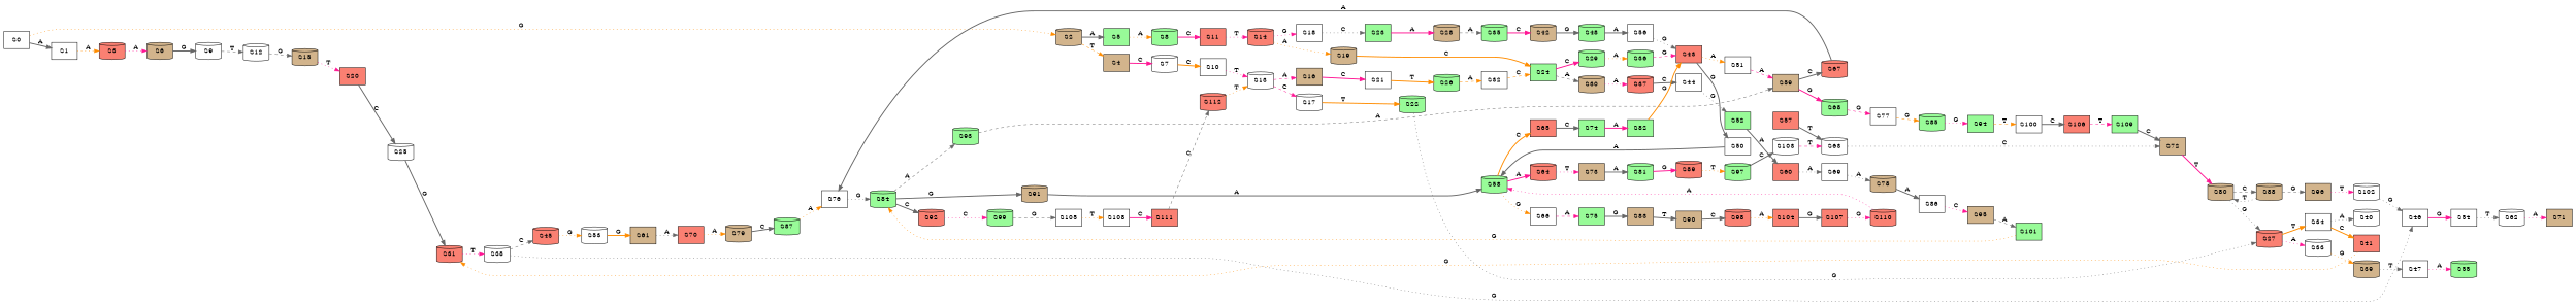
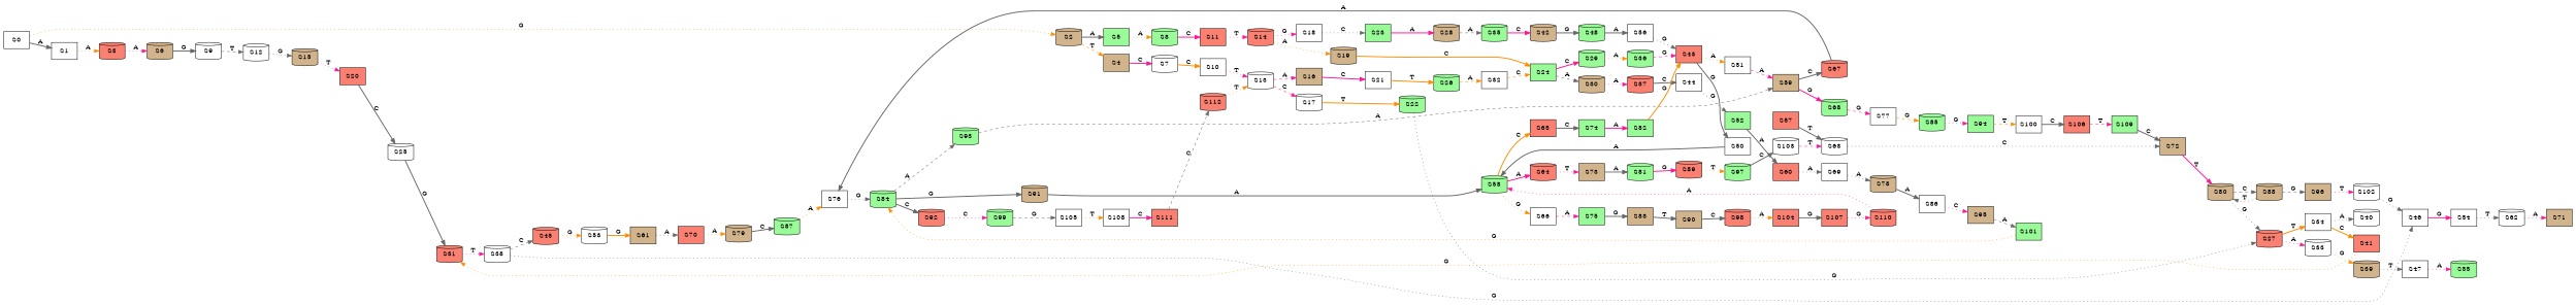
  strict digraph {
    rankdir=LR
    node [fillcolor=white shape=cylinder style=filled]
    edge [color=gray40 style=dotted]
    S0 [shape=box]
    S1 [shape=box]
    S2 [fillcolor=tan]
    S3 [fillcolor=salmon]
    S4 [fillcolor=tan shape=box]
    S5 [fillcolor=palegreen shape=box]
    S6 [fillcolor=tan]
    S7
    S8 [fillcolor=palegreen]
    S9
    S10 [shape=box]
    S11 [fillcolor=salmon shape=box]
    S12
    S13
    S14 [fillcolor=salmon]
    S15 [fillcolor=tan]
    S16 [fillcolor=tan shape=box]
    S17
    S18 [shape=box]
    S19 [fillcolor=tan]
    S20 [fillcolor=salmon shape=box]
    S21 [shape=box]
    S22 [fillcolor=palegreen]
    S23 [fillcolor=palegreen shape=box]
    S24 [fillcolor=palegreen shape=box]
    S25
    S26 [fillcolor=palegreen]
    S27 [fillcolor=salmon]
    S28 [fillcolor=tan]
    S29 [fillcolor=palegreen]
    S30 [fillcolor=tan]
    S31 [fillcolor=salmon]
    S32 [shape=box]
    S33
    S34 [shape=box]
    S35 [fillcolor=palegreen]
    S36 [fillcolor=palegreen]
    S37 [fillcolor=salmon]
    S38
    S39 [fillcolor=tan]
    S40
    S41 [fillcolor=salmon shape=box]
    S42 [fillcolor=tan]
    S43 [fillcolor=salmon shape=box]
    S44 [shape=box]
    S45 [fillcolor=salmon]
    S46 [shape=box]
    S47 [shape=box]
    S48 [fillcolor=palegreen]
    S50 [shape=box]
    S51 [shape=box]
    S52 [fillcolor=palegreen shape=box]
    S53
    S54 [shape=box]
    S55 [fillcolor=palegreen]
    S56 [shape=box]
    S58 [fillcolor=palegreen]
    S59 [fillcolor=tan shape=box]
    S60 [fillcolor=salmon shape=box]
    S61 [fillcolor=tan shape=box]
    S62
    S57 [fillcolor=salmon shape=box]
    S63
    S64 [fillcolor=salmon]
    S65 [fillcolor=salmon shape=box]
    S66 [shape=box]
    S67 [fillcolor=salmon]
    S68 [fillcolor=palegreen]
    S69 [shape=box]
    S70 [fillcolor=salmon shape=box]
    S71 [fillcolor=tan shape=box]
    S72 [fillcolor=tan shape=box]
    S73 [fillcolor=tan shape=box]
    S74 [fillcolor=palegreen shape=box]
    S75 [fillcolor=palegreen shape=box]
    S76 [shape=box]
    S77 [shape=box]
    S78 [fillcolor=tan]
    S79 [fillcolor=tan]
    S80 [fillcolor=tan]
    S81 [fillcolor=palegreen]
    S82 [fillcolor=palegreen shape=box]
    S83 [fillcolor=tan shape=box]
    S84 [fillcolor=palegreen]
    S85 [fillcolor=palegreen]
    S86 [shape=box]
    S87 [fillcolor=palegreen]
    S88 [fillcolor=tan]
    S89 [fillcolor=salmon]
    S90 [fillcolor=tan shape=box]
    S91 [fillcolor=tan]
    S92 [fillcolor=salmon]
    S93 [fillcolor=palegreen]
    S94 [fillcolor=palegreen shape=box]
    S95 [fillcolor=tan shape=box]
    S96 [fillcolor=tan shape=box]
    S97 [fillcolor=palegreen]
    S98 [fillcolor=salmon]
    S99 [fillcolor=palegreen]
    S100 [shape=box]
    S101 [fillcolor=palegreen shape=box]
    S102
    S103
    S104 [fillcolor=salmon shape=box]
    S105 [shape=box]
    S106 [fillcolor=salmon shape=box]
    S107 [fillcolor=salmon shape=box]
    S108 [shape=box]
    S109 [fillcolor=palegreen shape=box]
    S110 [fillcolor=salmon]
    S111 [fillcolor=salmon shape=box]
    S112 [fillcolor=salmon]
    S0 -> S1 [label=A style=bold]
    S0 -> S2 [color=darkorange label=G]
    S1 -> S3 [color=darkorange label=A]
    S2 -> S4 [color=darkorange label=T style=dashed]
    S2 -> S5 [label=A style=bold]
    S3 -> S6 [color=deeppink label=A]
    S4 -> S7 [color=deeppink label=C style=bold]
    S5 -> S8 [color=darkorange label=A]
    S6 -> S9 [label=G style=bold]
    S7 -> S10 [color=darkorange label=C style=bold]
    S8 -> S11 [color=deeppink label=C style=bold]
    S9 -> S12 [label=T style=dashed]
    S10 -> S13 [color=deeppink label=T]
    S11 -> S14 [color=deeppink label=T]
-   S12 -> S15 [label=G style=dashed]
+   S12 -> S15 [label=G]
    S13 -> S16 [color=deeppink label=A style=dashed]
    S13 -> S17 [color=deeppink label=C style=dashed]
    S14 -> S18 [color=deeppink label=G]
    S14 -> S19 [color=darkorange label=A]
    S15 -> S20 [color=deeppink label=T]
    S16 -> S21 [color=deeppink label=C style=bold]
    S17 -> S22 [color=darkorange label=T style=bold]
    S18 -> S23 [label=C]
    S19 -> S24 [color=darkorange label=C style=bold]
    S20 -> S25 [label=C style=bold]
    S21 -> S26 [color=darkorange label=T style=bold]
    S22 -> S27 [label=G]
    S23 -> S28 [color=deeppink label=A style=bold]
    S24 -> S29 [color=deeppink label=C style=bold]
    S24 -> S30 [label=A style=dashed]
    S25 -> S31 [label=G style=bold]
    S26 -> S32 [color=darkorange label=A style=dashed]
    S27 -> S33 [color=deeppink label=A]
    S27 -> S34 [color=darkorange label=T style=bold]
    S28 -> S35 [label=A style=dashed]
    S29 -> S36 [color=darkorange label=A]
    S30 -> S37 [color=deeppink label=A]
    S31 -> S38 [color=deeppink label=T]
    S32 -> S24 [color=darkorange label=C style=dashed]
    S33 -> S39 [color=darkorange label=G]
    S34 -> S40 [label=A]
    S34 -> S41 [color=darkorange label=C style=bold]
    S35 -> S42 [color=deeppink label=C style=bold]
    S36 -> S43 [color=deeppink label=G style=dashed]
    S37 -> S44 [label=C style=bold]
    S38 -> S45 [label=C style=dashed]
    S38 -> S46 [label=G]
    S39 -> S47 [label=T]
    S41 -> S31 [color=darkorange label=G]
    S42 -> S48 [label=G style=bold]
    S43 -> S50 [label=G style=bold]
    S43 -> S51 [color=darkorange label=A]
    S44 -> S52 [label=G]
    S45 -> S53 [color=darkorange label=G]
    S46 -> S54 [color=deeppink label=G style=bold]
    S47 -> S55 [color=deeppink label=A]
    S48 -> S56 [label=A style=bold]
    S50 -> S58 [label=A style=bold]
    S51 -> S59 [color=deeppink label=A style=dashed]
    S52 -> S60 [label=A style=bold]
    S53 -> S61 [color=darkorange label=G style=bold]
    S54 -> S62 [label=T]
    S56 -> S43 [label=G]
    S58 -> S64 [color=deeppink label=A style=bold]
    S58 -> S65 [color=darkorange label=C style=bold]
    S58 -> S66 [color=darkorange label=G]
    S59 -> S67 [label=C style=bold]
    S59 -> S68 [color=deeppink label=G style=bold]
    S60 -> S69 [label=A]
    S61 -> S70 [label=A]
    S62 -> S71 [color=deeppink label=A]
    S57 -> S63 [label=T style=bold]
    S63 -> S72 [label=C]
    S64 -> S73 [color=deeppink label=T]
    S65 -> S74 [label=C style=bold]
    S66 -> S75 [color=deeppink label=A style=dashed]
    S67 -> S76 [label=A style=bold]
    S68 -> S77 [color=deeppink label=G style=dashed]
    S69 -> S78 [label=A]
    S70 -> S79 [color=darkorange label=A]
    S72 -> S80 [color=deeppink label=T style=bold]
    S73 -> S81 [label=A style=bold]
    S74 -> S82 [color=deeppink label=A style=bold]
    S75 -> S83 [label=G style=bold]
    S76 -> S84 [label=G]
    S77 -> S85 [color=darkorange label=G style=dashed]
    S78 -> S86 [label=A style=bold]
    S79 -> S87 [label=C style=bold]
    S80 -> S27 [label=G]
    S80 -> S88 [label=C style=dashed]
    S81 -> S89 [color=deeppink label=G style=bold]
    S82 -> S43 [color=darkorange label=G style=bold]
    S83 -> S90 [label=T style=bold]
    S84 -> S91 [label=G style=bold]
    S84 -> S92 [label=C style=bold]
    S84 -> S93 [label=A style=dashed]
    S85 -> S94 [color=deeppink label=G]
    S86 -> S95 [color=deeppink label=C]
    S87 -> S76 [color=darkorange label=A]
    S88 -> S80 [label=T]
    S88 -> S96 [label=G style=dashed]
    S89 -> S97 [color=darkorange label=T]
    S90 -> S98 [label=C style=bold]
    S91 -> S58 [label=A style=bold]
    S92 -> S99 [color=deeppink label=C]
    S93 -> S59 [label=A style=dashed]
    S94 -> S100 [color=darkorange label=T style=dashed]
    S95 -> S101 [label=A style=dashed]
    S96 -> S102 [color=deeppink label=T]
    S97 -> S103 [label=C style=bold]
    S98 -> S104 [color=darkorange label=A]
    S99 -> S105 [label=G style=dashed]
    S100 -> S106 [label=C style=bold]
    S101 -> S84 [color=darkorange label=G]
    S102 -> S46 [label=G]
    S103 -> S63 [color=deeppink label=T style=dashed]
    S104 -> S107 [label=G style=bold]
    S105 -> S108 [color=darkorange label=T]
    S106 -> S109 [color=deeppink label=T style=dashed]
    S107 -> S110 [color=deeppink label=G]
    S108 -> S111 [color=deeppink label=C style=bold]
    S109 -> S72 [label=C style=bold]
    S110 -> S58 [color=deeppink label=A]
    S111 -> S112 [label=C style=dashed]
    S112 -> S13 [color=darkorange label=T]
  }
